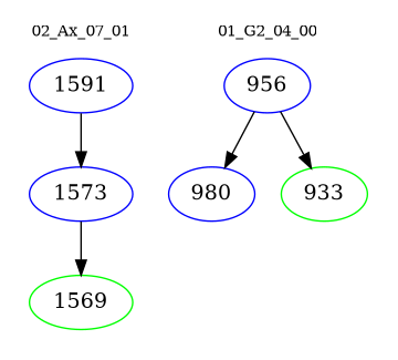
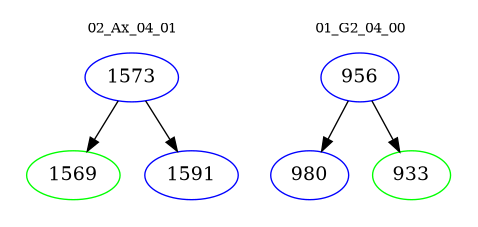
  digraph {
    node [color=blue]
    edge [color=black]
    n1 [label=1573]
    n2 [color=green label=1569]
    n3 [label=1591]
    n4 [label=956]
    n5 [label=980]
    n6 [color=green label=933]
    subgraph cluster_1 {
      color=white
      fontsize=10
-     label="02_Ax_07_01"
+     label="02_Ax_04_01"
      n1
      n2
      n3
    }
    subgraph cluster_2 {
      color=white
      fontsize=10
      label="01_G2_04_00"
      n4
      n5
      n6
    }
    n1 -> n2
-   n3 -> n1
+   n1 -> n3
    n4 -> n5
    n4 -> n6
  }
